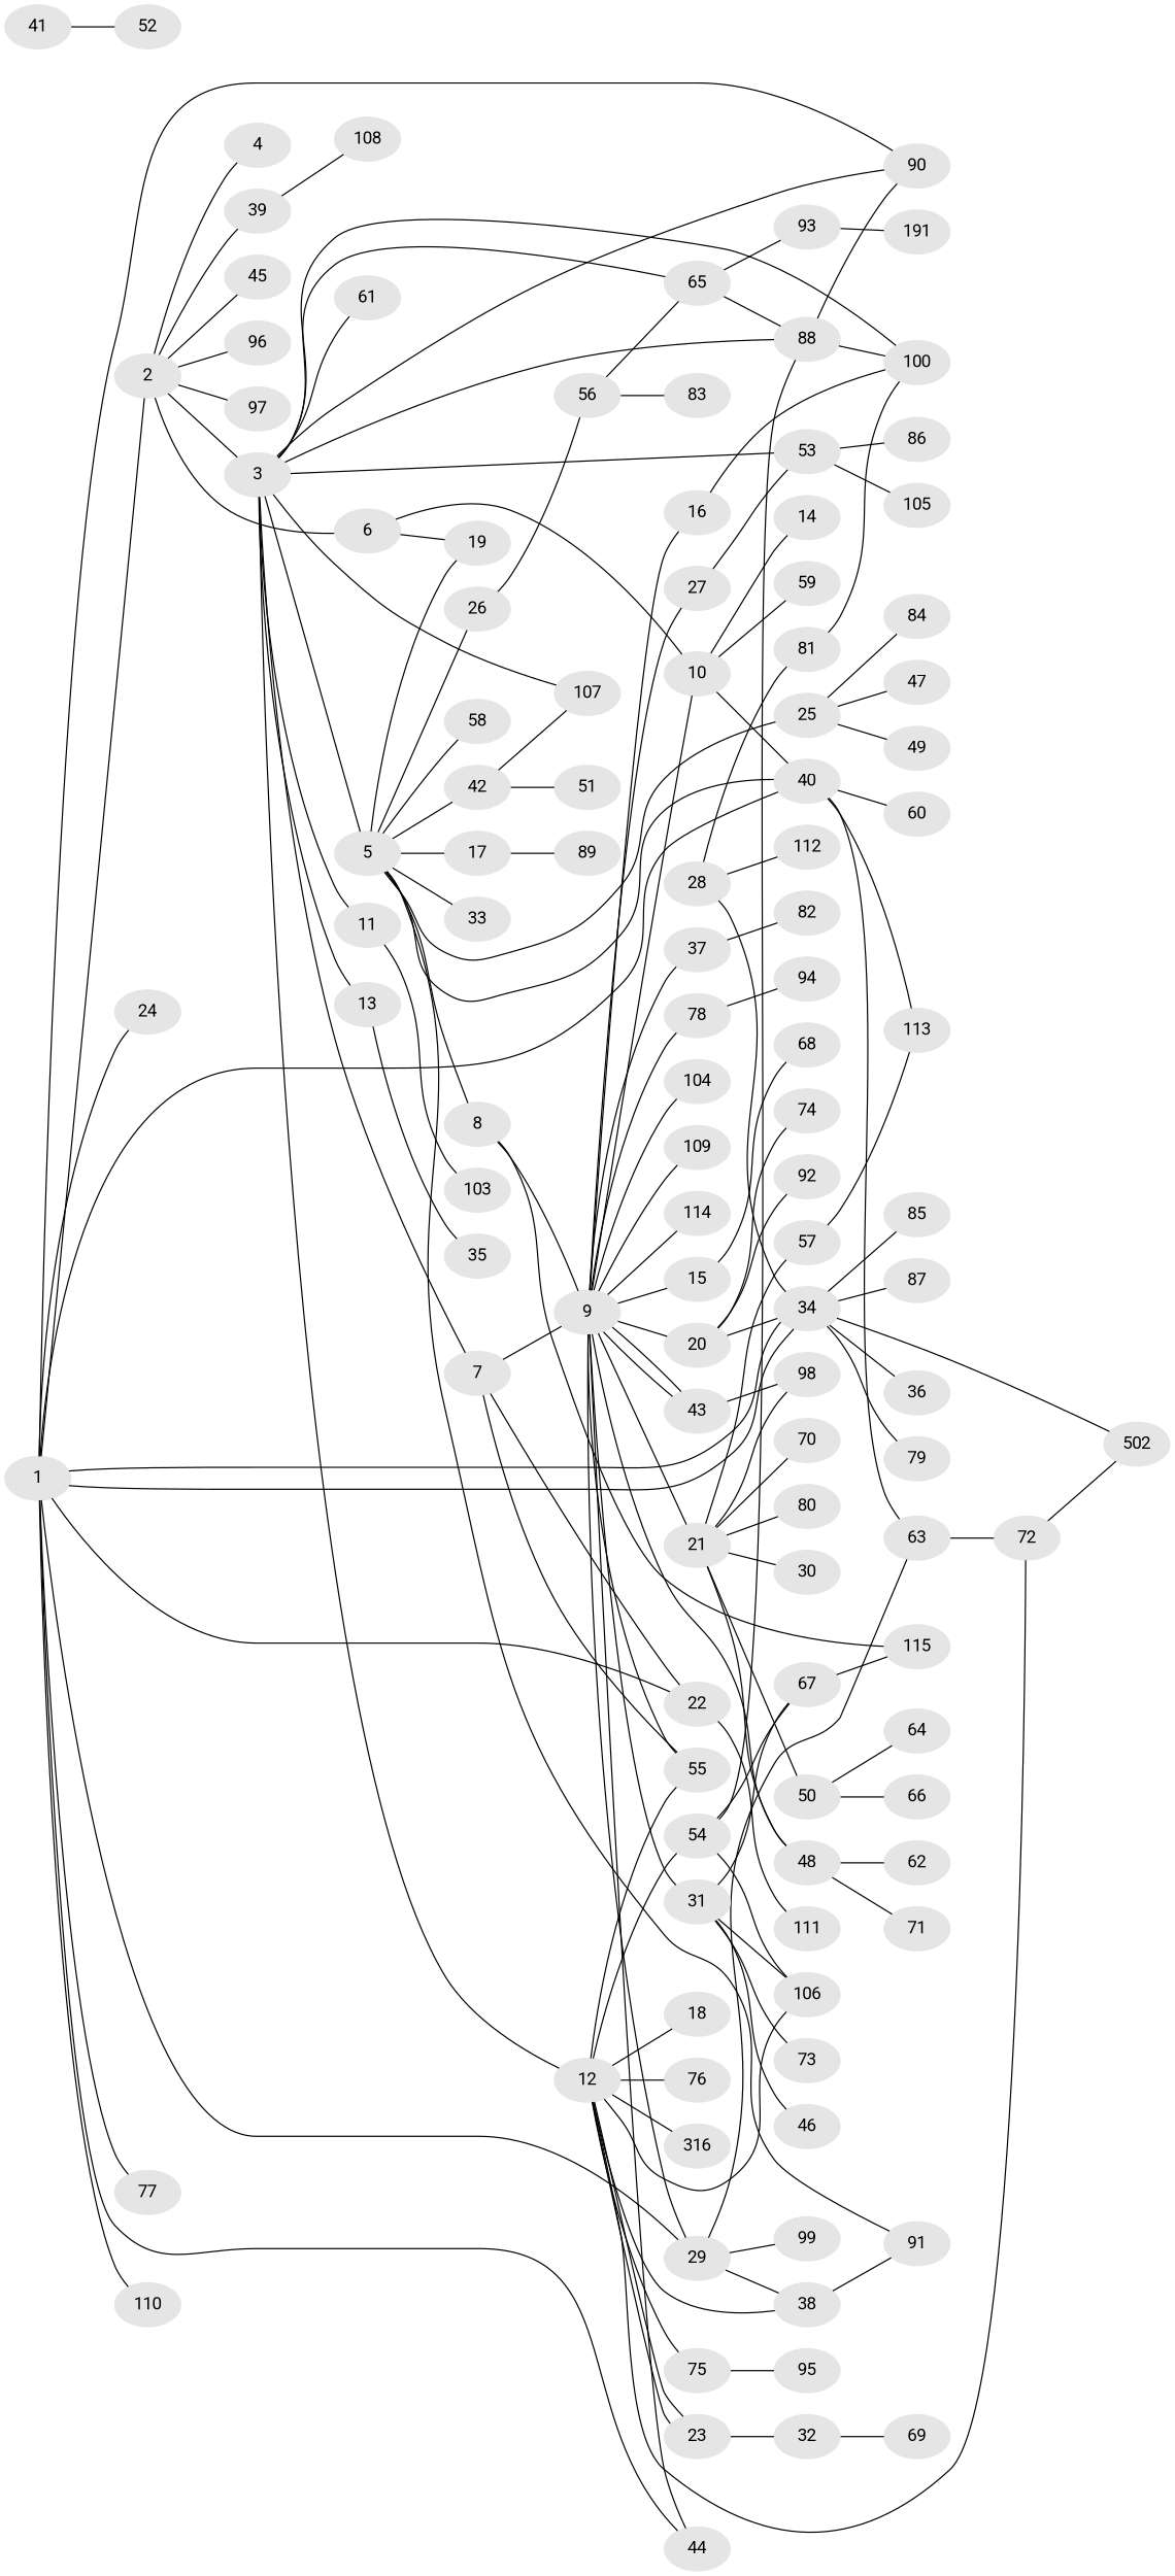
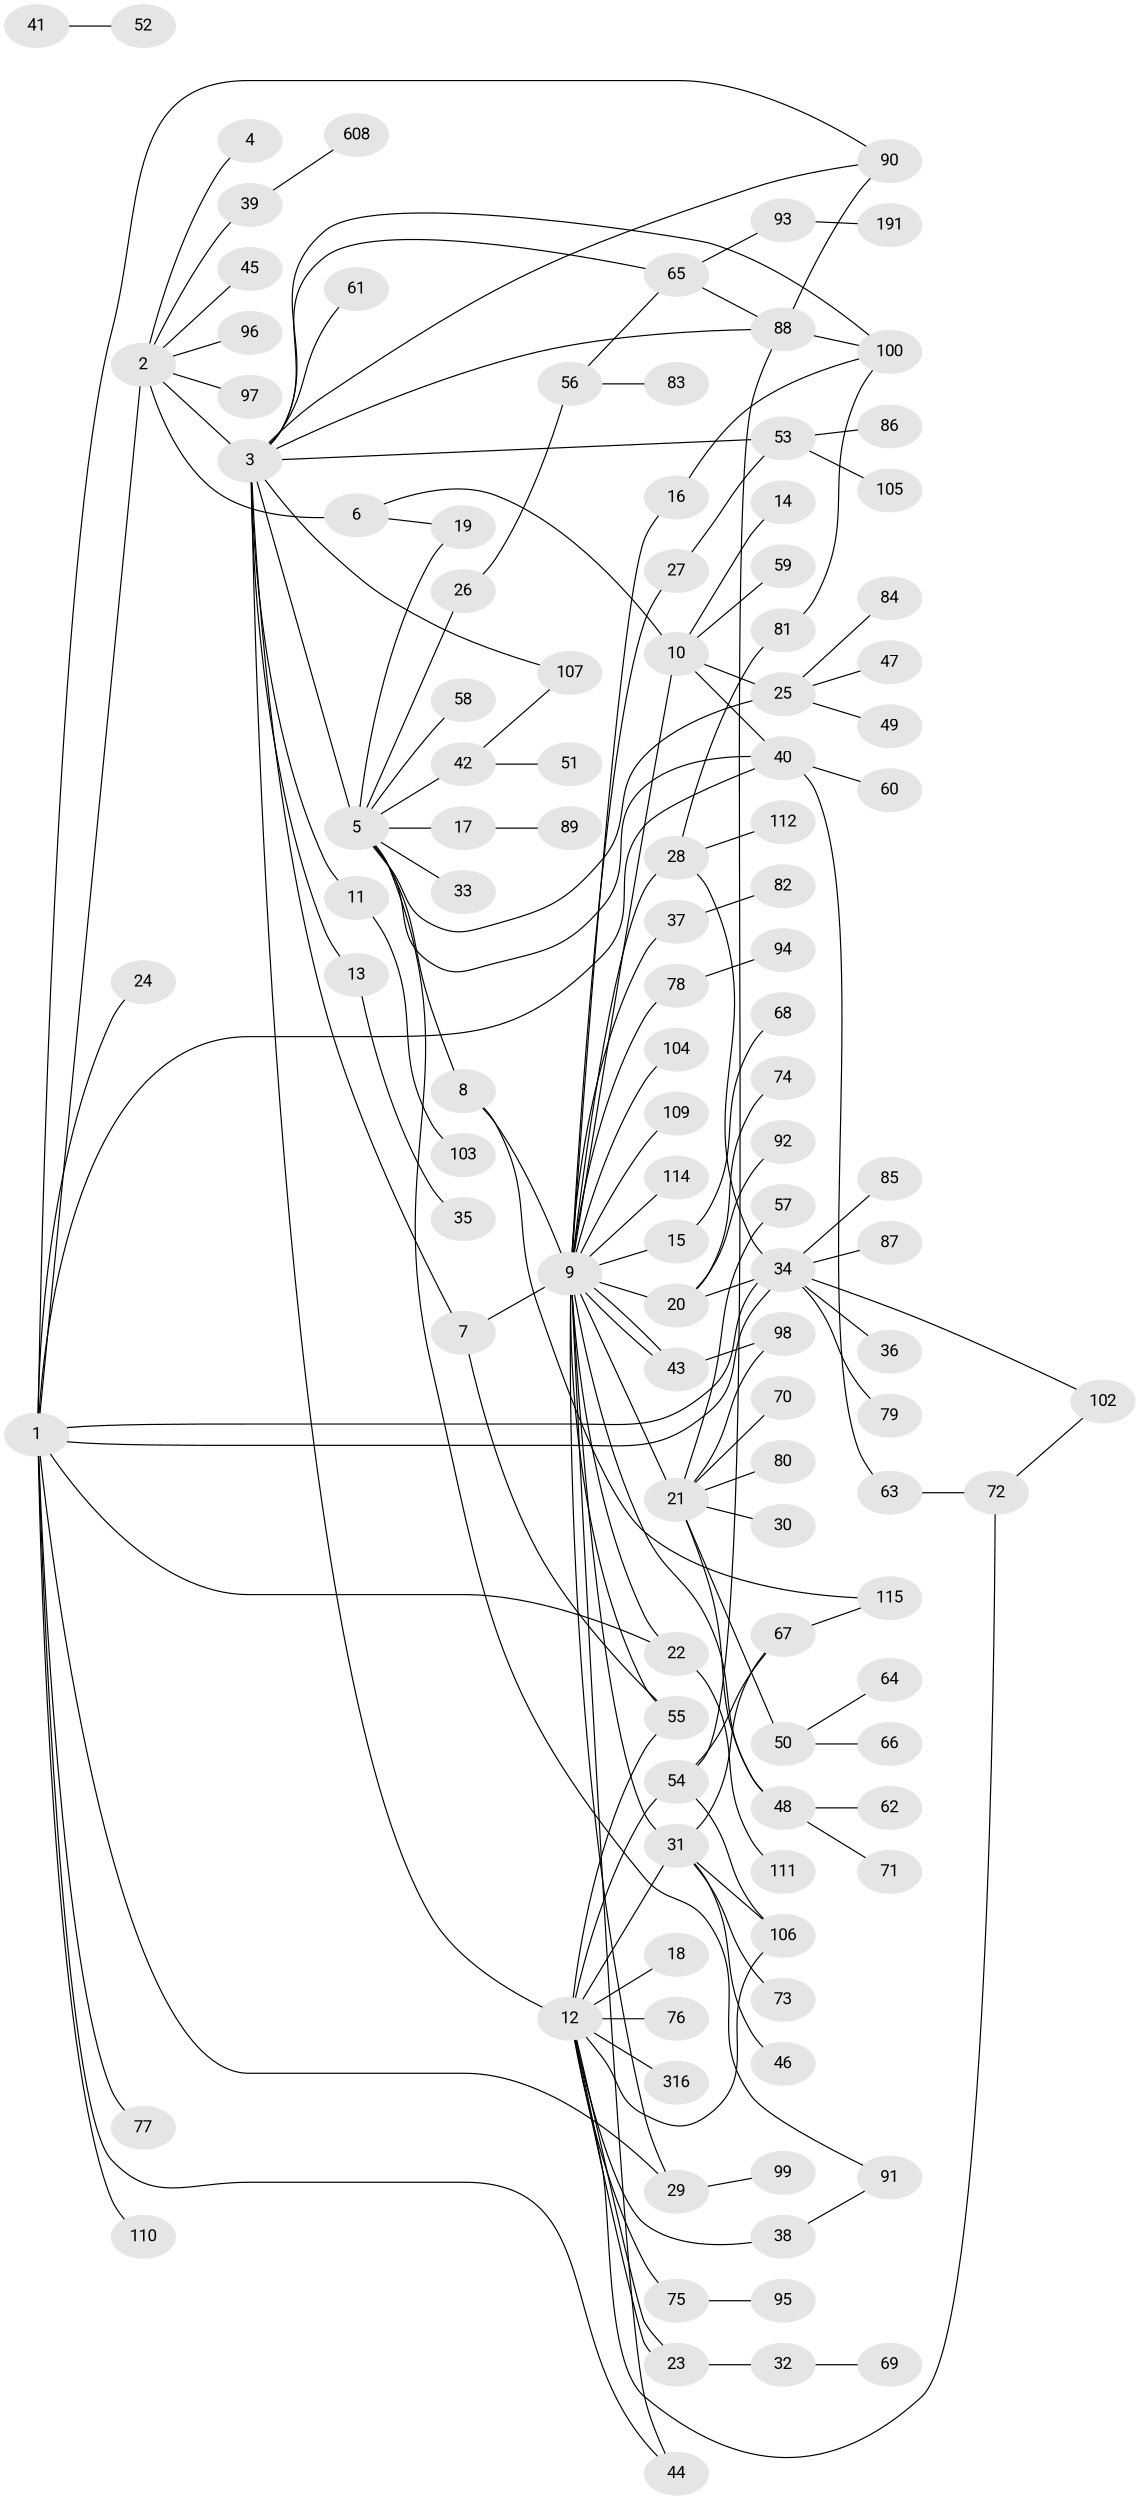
  graph {
    fontname=Roboto
    rankdir=LR
    node [color=gray90 fontname=Roboto style=filled]
    edge [fontname=Roboto]
    1
    2
    22
    24
    29
    34
    40
    44
    77
    90
    110
    3
    4
    6
    39
    45
    96
    97
    111
    38
    63
    99
    36
    79
    85
    87
-   102 [label=502]
+   102
    60
-   113
    5
    7
    11
    12
    13
    53
    61
    65
    88
    100
    107
    19
    10
-   108
+   108 [label=608]
    8
    17
    25
    26
    33
    42
    58
    91
    9
    55
    103
    31
    18
    23
    54
    72
    75
    76
    106
    n63 [label=316]
    35
    86
    105
    93
    115
    89
    47
    49
    84
    56
    51
    14
    59
    15
    16
    20
    21
    27
    28
    37
    43
    48
    78
    104
    109
    114
    68
    74
    92
    30
    50
    57
    70
    80
    98
    81
    112
    46
    67
    73
    82
    62
    71
    94
    32
    95
    64
    66
    69
    83
    41
    52
    n116 [label=191]
    1 -- 2
    1 -- 22
    1 -- 24
    1 -- 29
    1 -- 34
    1 -- 34
    1 -- 40
    1 -- 44
    1 -- 77
    1 -- 90
    1 -- 110
    2 -- 3
    2 -- 4
    2 -- 6
    2 -- 39
    2 -- 45
    2 -- 96
    2 -- 97
    22 -- 111
-   29 -- 38
-   29 -- 63
    29 -- 99
    34 -- 36
    34 -- 79
    34 -- 85
    34 -- 87
    34 -- 102
    40 -- 63
    40 -- 60
-   40 -- 113
    3 -- 90
    3 -- 5
    3 -- 7
    3 -- 11
    3 -- 12
    3 -- 13
    3 -- 53
    3 -- 61
    3 -- 65
    3 -- 88
    3 -- 100
    3 -- 107
    6 -- 19
    6 -- 10
    39 -- 108
    38 -- 91
    63 -- 72
    5 -- 40
    5 -- 19
    5 -- 8
    5 -- 17
    5 -- 25
    5 -- 26
    5 -- 33
    5 -- 42
    5 -- 58
    5 -- 91
    7 -- 9
    7 -- 55
    11 -- 103
    12 -- 38
    12 -- 55
+   12 -- 31
    12 -- 18
    12 -- 23
    12 -- 23
    12 -- 54
    12 -- 72
    12 -- 75
    12 -- 76
    12 -- 106
    12 -- n63
    13 -- 35
    53 -- 86
    53 -- 105
    65 -- 88
    65 -- 93
    88 -- 90
    88 -- 100
    10 -- 40
+   10 -- 25
    10 -- 14
    10 -- 59
    8 -- 9
    8 -- 115
    17 -- 89
    25 -- 47
    25 -- 49
    25 -- 84
    26 -- 56
    42 -- 107
    42 -- 51
-   7 -- 22
+   9 -- 22
    9 -- 29
    9 -- 44
    9 -- 10
    9 -- 55
    9 -- 31
    9 -- 15
    9 -- 16
    9 -- 20
    9 -- 21
    9 -- 27
+   9 -- 28
    9 -- 37
    9 -- 43
    9 -- 43
    9 -- 48
    9 -- 78
    9 -- 104
    9 -- 109
    9 -- 114
    31 -- 106
    31 -- 46
    31 -- 67
    31 -- 73
    23 -- 32
    54 -- 88
    54 -- 106
    54 -- 67
    72 -- 102
    75 -- 95
    93 -- n116
    56 -- 65
    56 -- 83
    15 -- 68
    16 -- 100
    20 -- 34
    20 -- 74
    20 -- 92
    21 -- 48
    21 -- 30
    21 -- 50
    21 -- 57
    21 -- 70
    21 -- 80
    21 -- 98
    27 -- 53
    28 -- 34
    28 -- 81
    28 -- 112
    37 -- 82
    43 -- 98
    48 -- 62
    48 -- 71
    78 -- 94
    50 -- 64
    50 -- 66
-   57 -- 113
    81 -- 100
    67 -- 115
    32 -- 69
    41 -- 52
  }
